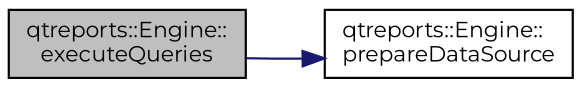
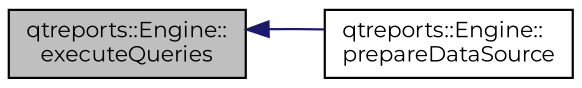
  digraph {
    rankdir=LR
    fontname=Montserrat
    node [color=black fontname=Montserrat fontsize=10 shape=record]
    n1 [fillcolor=grey75 fontcolor=black height=0.2 label="qtreports::Engine::\lexecuteQueries" style=filled width=0.4]
    n2 [height=0.2 label="qtreports::Engine::\lprepareDataSource" width=0.4]
-   n1 -> n2 [color=midnightblue fontname=Montserrat fontsize=10 labelfontname=Helvetica labelfontsize=10 style=solid]
+   n2 -> n1 [color=midnightblue fontname=Montserrat fontsize=10 labelfontname=Helvetica labelfontsize=10 style=solid]
  }
